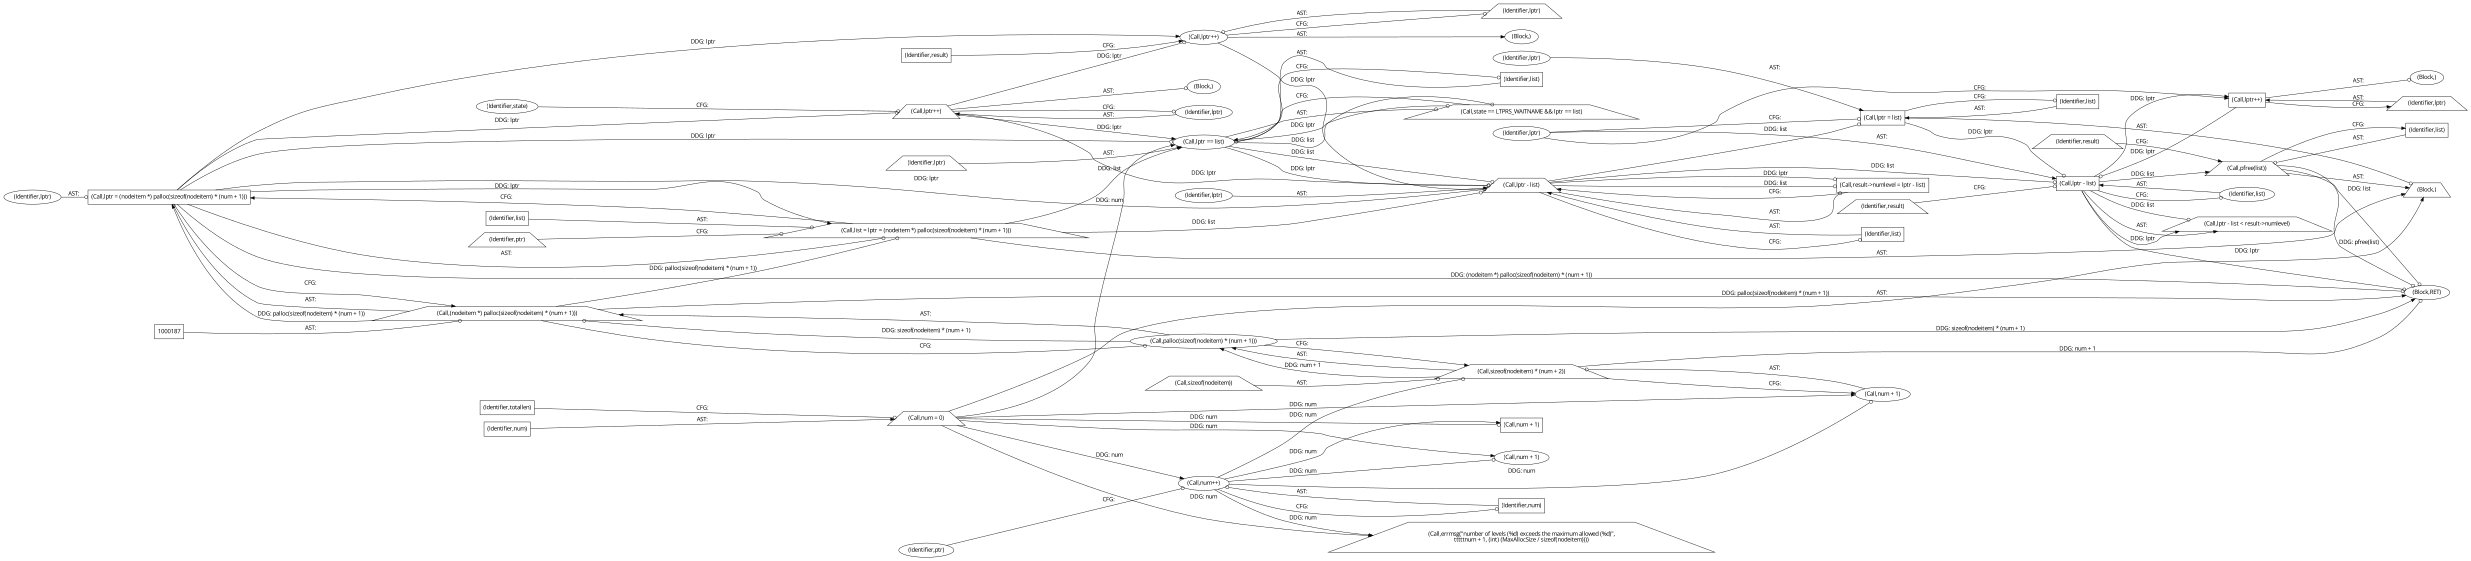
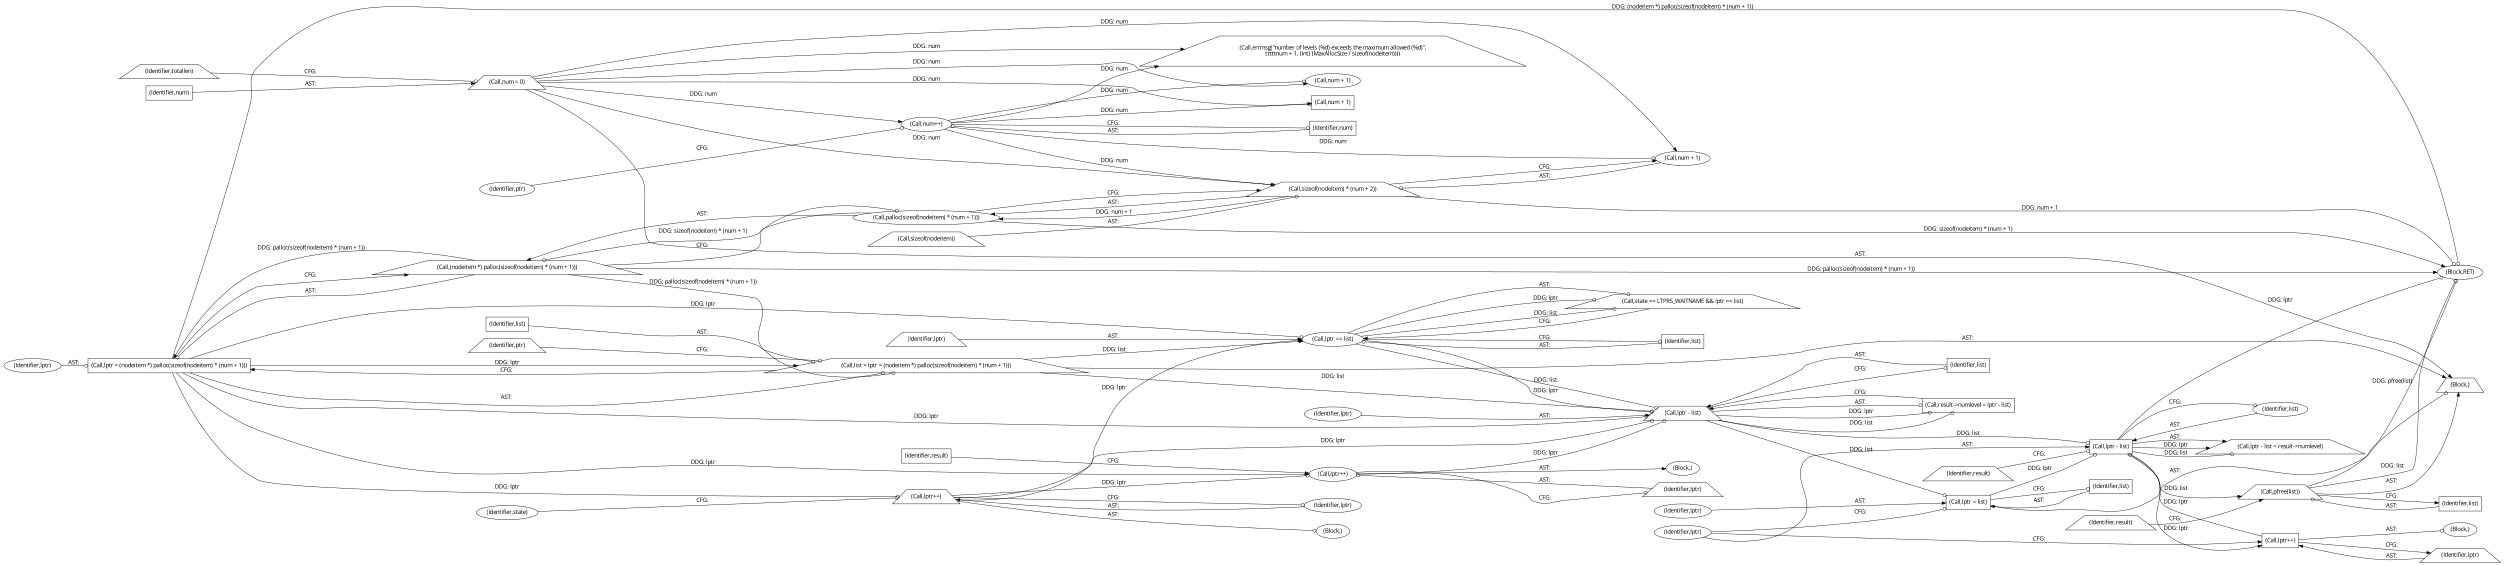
  digraph {
    fontname="Open Sans"
    rankdir=LR
    node [fontname="Open Sans" shape=trapezium]
    edge [arrowhead=odot fontname="Open Sans"]
    n1 [label="(Call,pfree(list))"]
    n2 [label="(Block,)"]
    n3 [label="(Block,RET)" shape=ellipse]
    n4 [label="(Identifier,list)" shape=box]
    n5 [label="(Call,lptr - list)" shape=box]
    n6 [label="(Call,lptr++)" shape=box]
    n7 [label="(Identifier,list)" shape=ellipse]
    n8 [label="(Call,lptr - list < result->numlevel)"]
    n9 [label="(Block,)" shape=ellipse]
    n10 [label="(Identifier,lptr)"]
    n11 [label="(Call,lptr = list)" shape=box]
    n12 [label="(Identifier,list)" shape=box]
    n13 [label="(Call,lptr - list)"]
    n14 [label="(Identifier,list)" shape=box]
    n15 [label="(Call,result->numlevel = lptr - list)" shape=box]
    n16 [label="(Call,lptr++)" shape=ellipse]
    n17 [label="(Block,)" shape=ellipse]
    n18 [label="(Identifier,lptr)"]
    n19 [label="(Call,lptr = (nodeitem *) palloc(sizeof(nodeitem) * (num + 1)))" shape=box]
    n20 [label="(Call,(nodeitem *) palloc(sizeof(nodeitem) * (num + 1)))"]
    n21 [label="(Call,lptr++)"]
    n22 [label="(Call,lptr == list)" shape=ellipse]
    n23 [label="(Call,list = lptr = (nodeitem *) palloc(sizeof(nodeitem) * (num + 1)))"]
    n24 [label="(Call,palloc(sizeof(nodeitem) * (num + 1)))" shape=ellipse]
    n25 [label="(Identifier,lptr)" shape=ellipse]
    n26 [label="(Block,)" shape=ellipse]
    n27 [label="(Call,state == LTPRS_WAITNAME && lptr == list)"]
    n28 [label="(Identifier,list)" shape=box]
    n29 [label="(Call,sizeof(nodeitem) * (num + 2))"]
    n30 [label="(Call,num + 1)" shape=ellipse]
    n31 [label="(Call,num++)" shape=ellipse]
    n32 [label="(Call,num + 1)" shape=box]
    n33 [label="(Identifier,num)" shape=box]
    n34 [label="(Call,errmsg(\"number of levels (%d) exceeds the maximum allowed (%d)\",\n\t\t\t\t\tnum + 1, (int) (MaxAllocSize / sizeof(nodeitem))))"]
    n35 [label="(Call,num + 1)" shape=ellipse]
    n36 [label="(Call,num = 0)"]
    n37 [label="(Identifier,list)" shape=box]
    n38 [label="(Identifier,lptr)"]
    n39 [label="(Call,sizeof(nodeitem))"]
    n40 [label="(Identifier,lptr)" shape=ellipse]
    n41 [label="(Identifier,num)" shape=box]
    n42 [label="(Identifier,lptr)" shape=ellipse]
    n43 [label="(Identifier,lptr)" shape=ellipse]
-   n44 [label="(Identifier,totallen)" shape=box]
+   n44 [label="(Identifier,totallen)"]
    n45 [label="(Identifier,result)"]
    n46 [label="(Identifier,result)" shape=box]
    n47 [label="(Identifier,result)"]
    n48 [label="(Identifier,state)" shape=ellipse]
    n49 [label="(Identifier,ptr)"]
    n50 [label="(Identifier,ptr)" shape=ellipse]
    n51 [label="(Identifier,lptr)" shape=ellipse]
-   1000187 [shape=box]
    n1 -> n2 [arrowhead=normal label="AST: "]
    n1 -> n3 [label="DDG: list"]
    n1 -> n3 [label="DDG: pfree(list)"]
    n1 -> n4 [arrowhead=normal label="CFG: "]
    n4 -> n1 [label="AST: "]
    n5 -> n1 [arrowhead=normal label="DDG: list"]
    n5 -> n3 [label="DDG: lptr"]
    n5 -> n6 [arrowhead=normal label="DDG: lptr"]
    n5 -> n7 [label="CFG: "]
    n5 -> n8 [arrowhead=normal label="AST: "]
    n5 -> n8 [arrowhead=normal label="DDG: lptr"]
    n5 -> n8 [label="DDG: list"]
    n6 -> n5 [label="DDG: lptr"]
    n6 -> n9 [label="AST: "]
    n6 -> n10 [arrowhead=normal label="CFG: "]
    n7 -> n5 [arrowhead=normal label="AST: "]
    n10 -> n6 [arrowhead=normal label="AST: "]
    n11 -> n2 [label="AST: "]
    n11 -> n5 [label="DDG: lptr"]
    n11 -> n12 [label="CFG: "]
    n12 -> n11 [arrowhead=normal label="AST: "]
    n13 -> n5 [label="DDG: list"]
    n13 -> n11 [label="DDG: list"]
    n13 -> n14 [label="CFG: "]
    n13 -> n15 [label="AST: "]
    n13 -> n15 [label="DDG: lptr"]
    n13 -> n15 [label="DDG: list"]
    n14 -> n13 [arrowhead=normal label="AST: "]
    n15 -> n13 [arrowhead=normal label="CFG: "]
    n16 -> n13 [label="DDG: lptr"]
    n16 -> n17 [arrowhead=normal label="AST: "]
    n16 -> n18 [label="CFG: "]
    n18 -> n16 [label="AST: "]
    n19 -> n3 [label="DDG: (nodeitem *) palloc(sizeof(nodeitem) * (num + 1))"]
    n19 -> n13 [label="DDG: lptr"]
    n19 -> n16 [arrowhead=normal label="DDG: lptr"]
    n19 -> n20 [arrowhead=normal label="CFG: "]
    n19 -> n21 [label="DDG: lptr"]
    n19 -> n22 [label="DDG: lptr"]
    n19 -> n23 [label="AST: "]
    n19 -> n23 [arrowhead=normal label="DDG: lptr"]
    n20 -> n3 [arrowhead=normal label="DDG: palloc(sizeof(nodeitem) * (num + 1))"]
    n20 -> n19 [label="AST: "]
    n20 -> n19 [arrowhead=normal label="DDG: palloc(sizeof(nodeitem) * (num + 1))"]
    n20 -> n23 [label="DDG: palloc(sizeof(nodeitem) * (num + 1))"]
    n20 -> n24 [label="CFG: "]
    n21 -> n13 [label="DDG: lptr"]
    n21 -> n16 [label="DDG: lptr"]
    n21 -> n22 [arrowhead=normal label="DDG: lptr"]
    n21 -> n25 [label="CFG: "]
    n21 -> n26 [label="AST: "]
    n22 -> n13 [label="DDG: lptr"]
    n22 -> n13 [label="DDG: list"]
    n22 -> n27 [label="AST: "]
    n22 -> n27 [label="DDG: lptr"]
    n22 -> n27 [label="DDG: list"]
    n22 -> n28 [label="CFG: "]
    n23 -> n2 [arrowhead=normal label="AST: "]
    n23 -> n13 [label="DDG: list"]
    n23 -> n19 [arrowhead=normal label="CFG: "]
    n23 -> n22 [arrowhead=normal label="DDG: list"]
    n24 -> n3 [arrowhead=normal label="DDG: sizeof(nodeitem) * (num + 1)"]
    n24 -> n20 [arrowhead=normal label="AST: "]
    n24 -> n20 [label="DDG: sizeof(nodeitem) * (num + 1)"]
    n24 -> n29 [arrowhead=normal label="CFG: "]
    n25 -> n21 [arrowhead=normal label="AST: "]
    n27 -> n22 [arrowhead=normal label="CFG: "]
    n28 -> n22 [label="AST: "]
    n29 -> n3 [label="DDG: num + 1"]
    n29 -> n24 [arrowhead=normal label="AST: "]
    n29 -> n24 [arrowhead=normal label="DDG: num + 1"]
    n29 -> n30 [arrowhead=normal label="CFG: "]
    n30 -> n29 [label="AST: "]
    n31 -> n29 [label="DDG: num"]
    n31 -> n30 [label="DDG: num"]
    n31 -> n32 [arrowhead=normal label="DDG: num"]
    n31 -> n33 [label="CFG: "]
    n31 -> n34 [arrowhead=normal label="DDG: num"]
    n31 -> n35 [label="DDG: num"]
    n33 -> n31 [label="AST: "]
    n36 -> n2 [arrowhead=normal label="AST: "]
-   n36 -> n22 [arrowhead=normal label="DDG: num"]
+   n36 -> n29 [arrowhead=normal label="DDG: num"]
    n36 -> n30 [arrowhead=normal label="DDG: num"]
    n36 -> n31 [arrowhead=normal label="DDG: num"]
    n36 -> n32 [label="DDG: num"]
    n36 -> n34 [arrowhead=normal label="DDG: num"]
    n36 -> n35 [arrowhead=normal label="DDG: num"]
    n37 -> n23 [label="AST: "]
    n38 -> n22 [arrowhead=normal label="AST: "]
    n39 -> n29 [label="AST: "]
    n40 -> n13 [arrowhead=normal label="AST: "]
    n41 -> n36 [arrowhead=normal label="AST: "]
    n42 -> n5 [arrowhead=normal label="AST: "]
    n42 -> n6 [arrowhead=normal label="CFG: "]
    n42 -> n11 [label="CFG: "]
    n43 -> n11 [arrowhead=normal label="AST: "]
    n44 -> n36 [label="CFG: "]
    n45 -> n1 [arrowhead=normal label="CFG: "]
    n46 -> n16 [arrowhead=normal label="CFG: "]
    n47 -> n5 [label="CFG: "]
    n48 -> n21 [label="CFG: "]
    n49 -> n23 [label="CFG: "]
    n50 -> n31 [label="CFG: "]
    n51 -> n19 [label="AST: "]
-   1000187 -> n20 [label="AST: "]
  }
